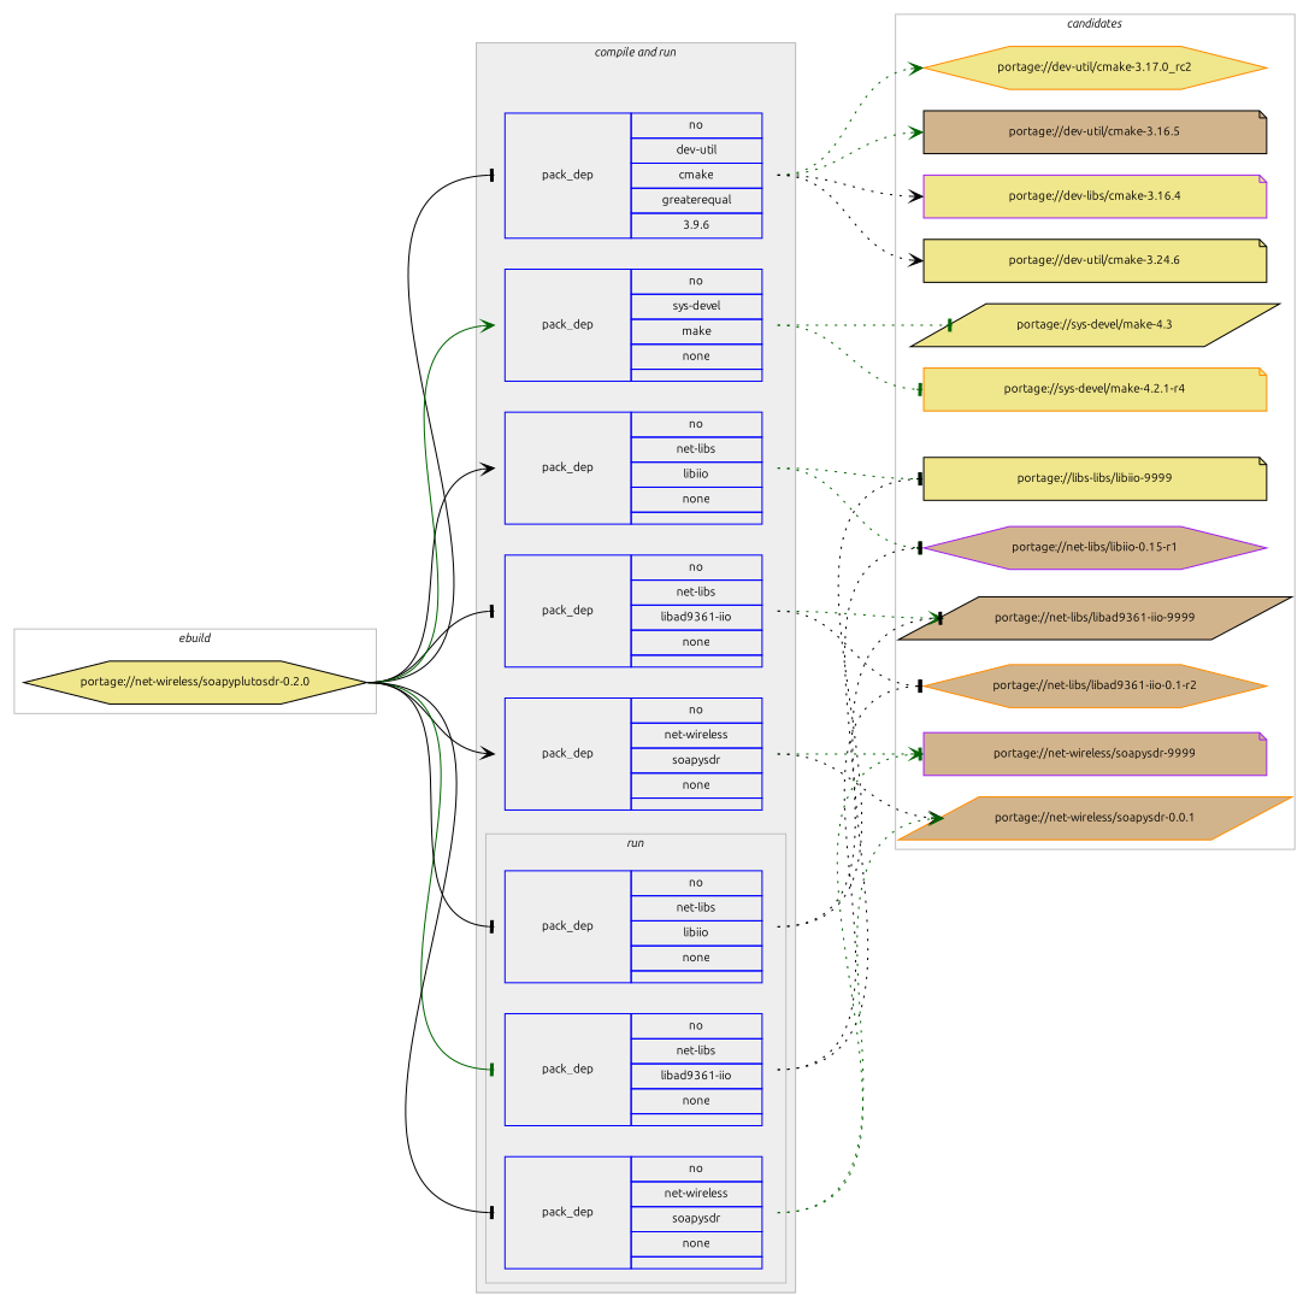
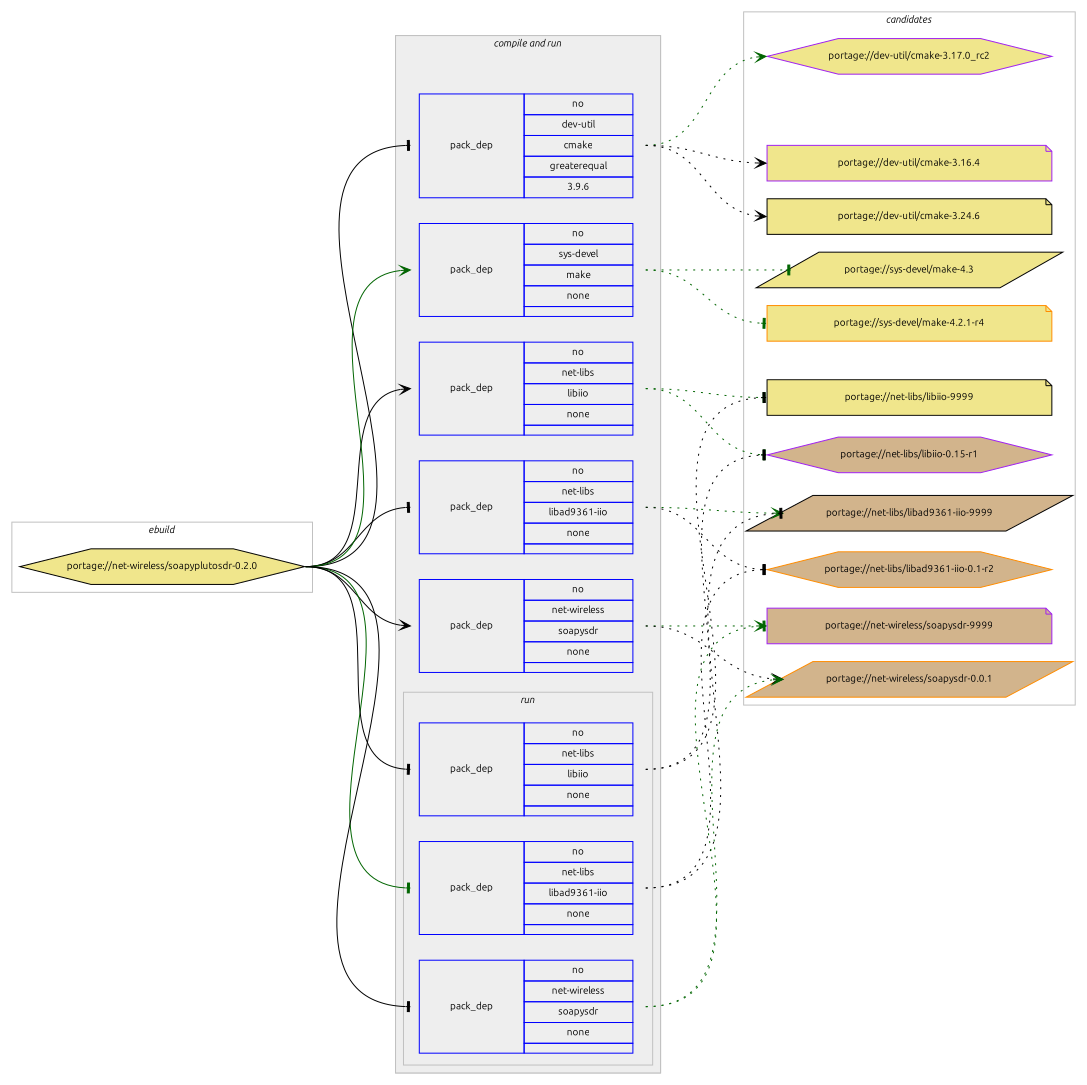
  digraph {
    compound=true
    concentrate=true
    fontname=Ubuntu
    fontsize=10
    newrank=true
    rankdir=LR
    ranksep=1.5
    node [color=blue fontname=Ubuntu fontsize=10 shape=none style=filled]
    edge [arrowhead=tee color=black fontname=Ubuntu headport=w style=dotted tailport=e weight=100]
    n1 [color=black fillcolor=khaki label="portage://net-wireless/soapyplutosdr-0.2.0" shape=hexagon width=4]
    n2 [label=<<TABLE BORDER="0" CELLBORDER="1" CELLSPACING="0" CELLPADDING="4" WIDTH="220"><TR><TD ROWSPAN="6" CELLPADDING="30">pack_dep</TD></TR><TR><TD WIDTH="110">no</TD></TR><TR><TD>dev-util</TD></TR><TR><TD>cmake</TD></TR><TR><TD>greaterequal</TD></TR><TR><TD>3.9.6</TD></TR></TABLE>> style=""]
    n3 [label=<<TABLE BORDER="0" CELLBORDER="1" CELLSPACING="0" CELLPADDING="4" WIDTH="220"><TR><TD ROWSPAN="6" CELLPADDING="30">pack_dep</TD></TR><TR><TD WIDTH="110">no</TD></TR><TR><TD>net-libs</TD></TR><TR><TD>libad9361-iio</TD></TR><TR><TD>none</TD></TR><TR><TD></TD></TR></TABLE>> style=""]
    n4 [label=<<TABLE BORDER="0" CELLBORDER="1" CELLSPACING="0" CELLPADDING="4" WIDTH="220"><TR><TD ROWSPAN="6" CELLPADDING="30">pack_dep</TD></TR><TR><TD WIDTH="110">no</TD></TR><TR><TD>net-libs</TD></TR><TR><TD>libiio</TD></TR><TR><TD>none</TD></TR><TR><TD></TD></TR></TABLE>> style=""]
    n5 [label=<<TABLE BORDER="0" CELLBORDER="1" CELLSPACING="0" CELLPADDING="4" WIDTH="220"><TR><TD ROWSPAN="6" CELLPADDING="30">pack_dep</TD></TR><TR><TD WIDTH="110">no</TD></TR><TR><TD>net-wireless</TD></TR><TR><TD>soapysdr</TD></TR><TR><TD>none</TD></TR><TR><TD></TD></TR></TABLE>> style=""]
    n6 [label=<<TABLE BORDER="0" CELLBORDER="1" CELLSPACING="0" CELLPADDING="4" WIDTH="220"><TR><TD ROWSPAN="6" CELLPADDING="30">pack_dep</TD></TR><TR><TD WIDTH="110">no</TD></TR><TR><TD>sys-devel</TD></TR><TR><TD>make</TD></TR><TR><TD>none</TD></TR><TR><TD></TD></TR></TABLE>> style=""]
    n7 [label=<<TABLE BORDER="0" CELLBORDER="1" CELLSPACING="0" CELLPADDING="4" WIDTH="220"><TR><TD ROWSPAN="6" CELLPADDING="30">pack_dep</TD></TR><TR><TD WIDTH="110">no</TD></TR><TR><TD>net-libs</TD></TR><TR><TD>libad9361-iio</TD></TR><TR><TD>none</TD></TR><TR><TD></TD></TR></TABLE>> style=""]
    n8 [label=<<TABLE BORDER="0" CELLBORDER="1" CELLSPACING="0" CELLPADDING="4" WIDTH="220"><TR><TD ROWSPAN="6" CELLPADDING="30">pack_dep</TD></TR><TR><TD WIDTH="110">no</TD></TR><TR><TD>net-libs</TD></TR><TR><TD>libiio</TD></TR><TR><TD>none</TD></TR><TR><TD></TD></TR></TABLE>> style=""]
    n9 [label=<<TABLE BORDER="0" CELLBORDER="1" CELLSPACING="0" CELLPADDING="4" WIDTH="220"><TR><TD ROWSPAN="6" CELLPADDING="30">pack_dep</TD></TR><TR><TD WIDTH="110">no</TD></TR><TR><TD>net-wireless</TD></TR><TR><TD>soapysdr</TD></TR><TR><TD>none</TD></TR><TR><TD></TD></TR></TABLE>> style=""]
-   n10 [color=darkorange fillcolor=khaki label="portage://dev-util/cmake-3.17.0_rc2" shape=hexagon width=4]
-   n11 [color=black fillcolor=tan label="portage://dev-util/cmake-3.16.5" shape=note width=4]
-   n12 [color=purple fillcolor=khaki label="portage://dev-libs/cmake-3.16.4" shape=note width=4]
+   n10 [color=purple fillcolor=khaki label="portage://dev-util/cmake-3.17.0_rc2" shape=hexagon width=4]
+   n12 [color=purple fillcolor=khaki label="portage://dev-util/cmake-3.16.4" shape=note width=4]
    n13 [color=black fillcolor=khaki label="portage://dev-util/cmake-3.24.6" shape=note width=4]
    n14 [color=black fillcolor=tan label="portage://net-libs/libad9361-iio-9999" shape=parallelogram width=4]
    n15 [color=darkorange fillcolor=tan label="portage://net-libs/libad9361-iio-0.1-r2" shape=hexagon width=4]
-   n16 [color=black fillcolor=khaki label="portage://libs-libs/libiio-9999" shape=note width=4]
+   n16 [color=black fillcolor=khaki label="portage://net-libs/libiio-9999" shape=note width=4]
    n17 [color=purple fillcolor=tan label="portage://net-libs/libiio-0.15-r1" shape=hexagon width=4]
    n18 [color=purple fillcolor=tan label="portage://net-wireless/soapysdr-9999" shape=note width=4]
    n19 [color=darkorange fillcolor=tan label="portage://net-wireless/soapysdr-0.0.1" shape=parallelogram width=4]
    n20 [color=black fillcolor=khaki label="portage://sys-devel/make-4.3" shape=parallelogram width=4]
    n21 [color=darkorange fillcolor=khaki label="portage://sys-devel/make-4.2.1-r4" shape=note width=4]
    subgraph cluster_1 {
      color=gray
      label=<<i>dependencies</i>>
      subgraph cluster_2 {
        color=gray
        fillcolor="#eeeeee"
        label=<<i>compile</i>>
        style=filled
        subgraph sub_3 {
          color=gray
          fillcolor="#eeeeee"
          label=<<i>compile</i>>
          style=filled
          n2
        }
        subgraph sub_4 {
          color=gray
          fillcolor="#eeeeee"
          label=<<i>compile</i>>
          style=filled
          n3
        }
        subgraph sub_5 {
          color=gray
          fillcolor="#eeeeee"
          label=<<i>compile</i>>
          style=filled
          n4
        }
        subgraph sub_6 {
          color=gray
          fillcolor="#eeeeee"
          label=<<i>compile</i>>
          style=filled
          n5
        }
        subgraph sub_7 {
          color=gray
          fillcolor="#eeeeee"
          label=<<i>compile</i>>
          style=filled
          n6
        }
      }
      subgraph cluster_8 {
        color=gray
        fillcolor="#eeeeee"
        label=<<i>compile and run</i>>
        style=filled
      }
      subgraph cluster_9 {
        color=gray
        fillcolor="#eeeeee"
        label=<<i>run</i>>
        style=filled
        subgraph sub_10 {
          color=gray
          fillcolor="#eeeeee"
          label=<<i>run</i>>
          style=filled
          n7
        }
        subgraph sub_11 {
          color=gray
          fillcolor="#eeeeee"
          label=<<i>run</i>>
          style=filled
          n8
        }
        subgraph sub_12 {
          color=gray
          fillcolor="#eeeeee"
          label=<<i>run</i>>
          style=filled
          n9
        }
      }
    }
    subgraph cluster_13 {
      color=gray
      label=<<i>ebuild</i>>
      rank=same
      n1
    }
    subgraph cluster_14 {
      color=gray
      label=<<i>candidates</i>>
      rank=same
      subgraph sub_15 {
        color=black
        label=<<i>candidates</i>>
        nodesep=1
        rank=same
        n10
-       n11
        n12
        n13
      }
      subgraph sub_16 {
        color=black
        label=<<i>candidates</i>>
        nodesep=1
        rank=same
        n14
        n15
      }
      subgraph sub_17 {
        color=black
        label=<<i>candidates</i>>
        nodesep=1
        rank=same
        n16
        n17
      }
      subgraph sub_18 {
        color=black
        label=<<i>candidates</i>>
        nodesep=1
        rank=same
        n18
        n19
      }
      subgraph sub_19 {
        color=black
        label=<<i>candidates</i>>
        nodesep=1
        rank=same
        n20
        n21
      }
      subgraph sub_20 {
        color=black
        label=<<i>candidates</i>>
        nodesep=1
        rank=same
        n14
        n15
      }
      subgraph sub_21 {
        color=black
        label=<<i>candidates</i>>
        nodesep=1
        rank=same
        n16
        n17
      }
      subgraph sub_22 {
        color=black
        label=<<i>candidates</i>>
        nodesep=1
        rank=same
        n18
        n19
      }
    }
    n1 -> n2 [style=solid weight=20]
    n1 -> n3 [style=solid weight=20]
    n1 -> n4 [arrowhead=vee style=solid weight=20]
    n1 -> n5 [arrowhead=vee style=solid weight=20]
    n1 -> n6 [arrowhead=vee color=darkgreen style=solid weight=20]
    n1 -> n7 [color=darkgreen style=solid weight=20]
    n1 -> n8 [style=solid weight=20]
    n1 -> n9 [style=solid weight=20]
    n2 -> n10 [arrowhead=vee color=darkgreen]
-   n2 -> n11 [arrowhead=vee color=darkgreen]
    n2 -> n12 [arrowhead=vee]
    n2 -> n13 [arrowhead=vee]
    n3 -> n14 [arrowhead=vee color=darkgreen]
    n3 -> n15
    n4 -> n16 [color=darkgreen]
    n4 -> n17 [color=darkgreen]
    n5 -> n18 [arrowhead=vee color=darkgreen]
    n5 -> n19 [arrowhead=vee]
    n6 -> n20 [color=darkgreen]
    n6 -> n21 [color=darkgreen]
    n7 -> n14
    n7 -> n15
    n8 -> n16
    n8 -> n17
    n9 -> n18 [color=darkgreen]
    n9 -> n19 [arrowhead=vee color=darkgreen]
  }
